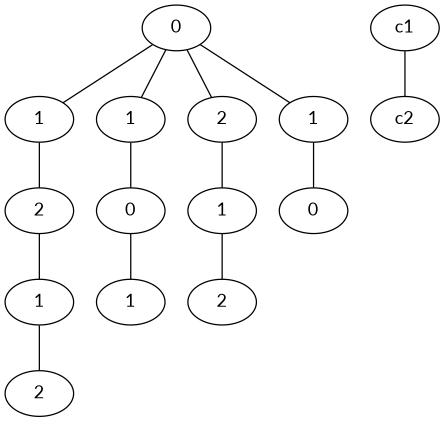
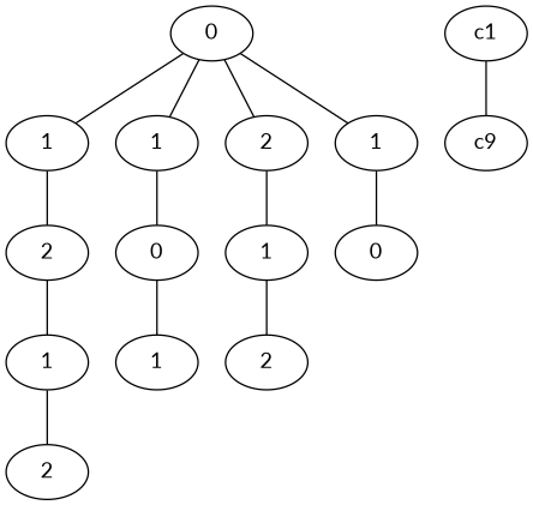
  graph {
    fontname=Lato
    node [fontname=Lato]
    edge [fontname=Lato]
    n1 [label=0]
    n2 [label=1]
    n3 [label=1]
    n4 [label=2]
    n5 [label=1]
    n6 [label=2]
    n7 [label=0]
    n8 [label=1]
    n9 [label=0]
    n10 [label=1]
    n11 [label=2]
    n12 [label=1]
    n13 [label=2]
    c1
-   c2
+   c2 [label=c9]
    n1 -- n2
    n1 -- n3
    n1 -- n4
    n1 -- n5
    n2 -- n6
    n3 -- n7
    n4 -- n8
    n5 -- n9
    n6 -- n10
    n7 -- n12
    n8 -- n13
    n10 -- n11
    c1 -- c2
  }
